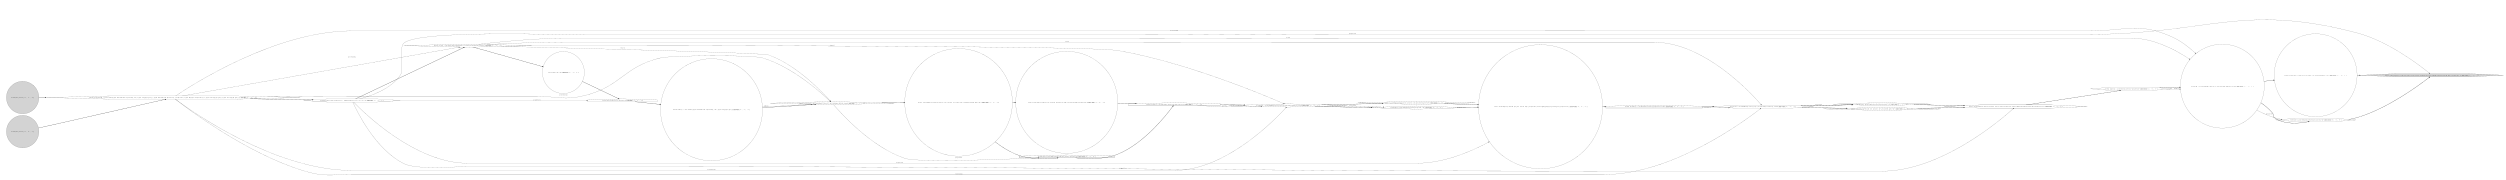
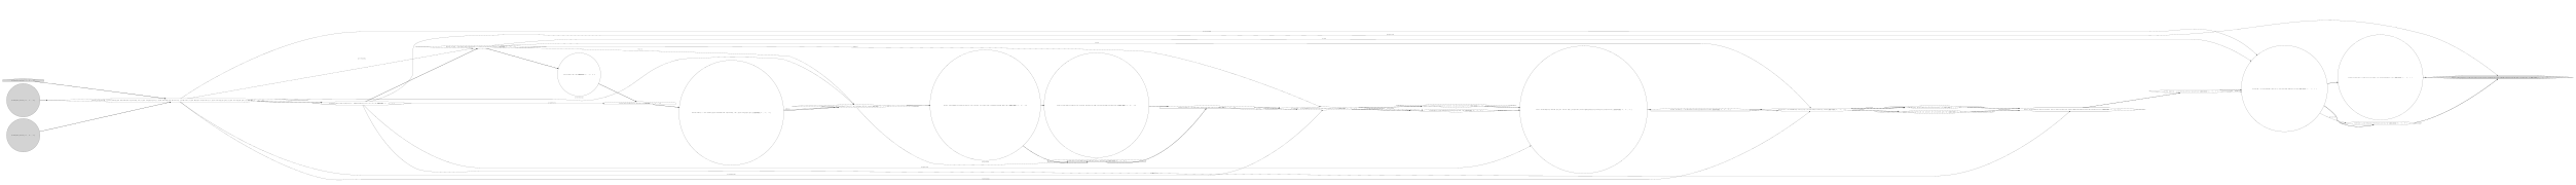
  digraph {
    rankdir=LR
    fontname="Liberation Mono"
    node [fillcolor=white shape=circle style=filled fontname="Liberation Mono"]
    edge [style=bold fontname="Liberation Mono"]
    n1 [label="Schema mapOnly = writeSchema.select(\"properties\")@@@20@@@['1', '1', '1']" shape=hexagon]
    n2 [label="projected = writeAndRead(\"map_only\",writeSchema,mapOnly,record)@@@21@@@['1', '1', '1']"]
    n3 [label="Schema writeSchema = new Schema(Types.NestedField.required(0,\"id\",Types.LongType.get()),Types.NestedField.optional(5,\"properties\",Types.MapType.ofOptional(6,7,Types.StringType.get(),Types.StringType.get())))@@@3@@@['1', '1', '1']" shape=hexagon]
    n4 [label="Map<String,String> properties = ImmutableMap.of(\"a\",\"A\",\"b\",\"B\")@@@4@@@['1', '1', '1']" shape=hexagon]
    n5 [label="projected = writeAndRead(\"key_only\",writeSchema,keyOnly,record)@@@13@@@['1', '1', '1']" shape=diamond]
    n6 [label="Record projected = writeAndRead(\"id_only\",writeSchema,idOnly,record)@@@9@@@['1', '1', '1']" shape=diamond]
    n7 [label="projected = writeAndRead(\"value_only\",writeSchema,valueOnly,record)@@@17@@@['1', '1', '1']" shape=hexagon]
    n8 [label="Record record = new Record(AvroSchemaUtil.convert(writeSchema,\"table\"))@@@5@@@['1', '1', '1']" shape=diamond]
    n9 [label="TestHelpers.assertEmptyAvroField(projected,\"id\")@@@18@@@['0', '1', '0']" shape=diamond]
    n10 [label="Assert.assertEquals(\"Should project entire map\",properties,toStringMap((Map)projected.get(\"properties\")))@@@19@@@['1', '1', '1']" shape=hexagon]
    n11 [label="Assert.assertEquals(\"Should contain the correct id value\",34L,(long)projected.get(\"id\"))@@@10@@@['1', '1', '1']"]
    n12 [label="TestHelpers.assertEmptyAvroField(projected,\"properties\")@@@11@@@['0', '1', '0']" shape=house]
    n13 [label="Assert.assertNull(\"Should not project properties map\",projected.get(\"properties\"))@@@11@@@['1', '0', '1']"]
    n14 [label="record.put(\"properties\",properties)@@@7@@@['1', '1', '1']" shape=house]
    n15 [label="Schema idOnly = new Schema(Types.NestedField.required(0,\"id\",Types.LongType.get()))@@@8@@@['1', '1', '1']"]
+   n16 [fillcolor=lightgray label="testMapProjection['1', '0', '0']" shape=house]
    n17 [label="Schema keyOnly = writeSchema.select(\"properties.key\")@@@12@@@['1', '1', '1']" shape=house]
    n18 [label="Assert.assertEquals(\"Should project entire map\",properties,toStringMap((Map)projected.get(\"properties\")))@@@15@@@['1', '1', '1']"]
    n19 [label="Schema valueOnly = writeSchema.select(\"properties.value\")@@@16@@@['1', '1', '1']" shape=house]
    n20 [label="Assert.assertNull(\"Should not project id\",projected.get(\"id\"))@@@18@@@['1', '0', '1']" shape=diamond]
    n21 [fillcolor=lightgray label="Assert.assertEquals(\"Should project entire map\",properties,toStringMap((Map)projected.get(\"properties\")))@@@23@@@['1', '1', '1']" shape=hexagon]
    n22 [label="Assert.assertNull(\"Should not project id\",projected.get(\"id\"))@@@14@@@['1', '0', '1']" shape=diamond]
    n23 [label="TestHelpers.assertEmptyAvroField(projected,\"id\")@@@14@@@['0', '1', '0']" shape=diamond]
    n24 [label="record.put(\"id\",34L)@@@6@@@['1', '1', '1']"]
    n25 [label="Assert.assertNull(\"Should not project id\",projected.get(\"id\"))@@@22@@@['1', '0', '1']"]
    n26 [fillcolor=lightgray label="testMapProjection['0', '1', '0']"]
    n27 [label="TestHelpers.assertEmptyAvroField(projected,\"id\")@@@22@@@['0', '1', '0']" shape=hexagon]
    n28 [fillcolor=lightgray label="testMapProjection['0', '0', '1']"]
    n1 -> n2
    n1 -> n2 [label=mapOnly style=solid]
    n2 -> n25
    n2 -> n27 [label=projected style=solid]
    n2 -> n27
    n3 -> n2 [label=writeSchema style=solid]
    n3 -> n4
    n3 -> n5 [label=writeSchema style=solid]
    n3 -> n6 [label=writeSchema style=solid]
    n3 -> n7 [label=writeSchema style=solid]
    n3 -> n8 [label=writeSchema style=solid]
    n4 -> n8
    n4 -> n10 [label=properties style=solid]
    n4 -> n14 [label=properties style=solid]
    n4 -> n18 [label=properties style=solid]
    n4 -> n21 [label=properties style=solid]
    n5 -> n22
    n5 -> n23
    n5 -> n23 [label=projected style=solid]
    n6 -> n11
    n6 -> n12 [label=projected style=solid]
    n7 -> n9
    n7 -> n9 [label=projected style=solid]
    n7 -> n20
    n8 -> n2 [label=record style=solid]
    n8 -> n5 [label=record style=solid]
    n8 -> n6 [label=record style=solid]
    n8 -> n7 [label=record style=solid]
    n8 -> n24
    n9 -> n10
    n10 -> n1
    n11 -> n12
    n11 -> n13
    n12 -> n17
    n13 -> n17
    n14 -> n15
    n15 -> n6
    n15 -> n6 [label=idOnly style=solid]
+   n16 -> n3
    n17 -> n5 [label=keyOnly style=solid]
    n17 -> n5
    n18 -> n19
    n19 -> n7 [label=valueOnly style=solid]
    n19 -> n7
    n20 -> n10
    n22 -> n18
    n23 -> n18
    n24 -> n14
    n25 -> n21
    n26 -> n3
    n27 -> n21
    n28 -> n3
  }
